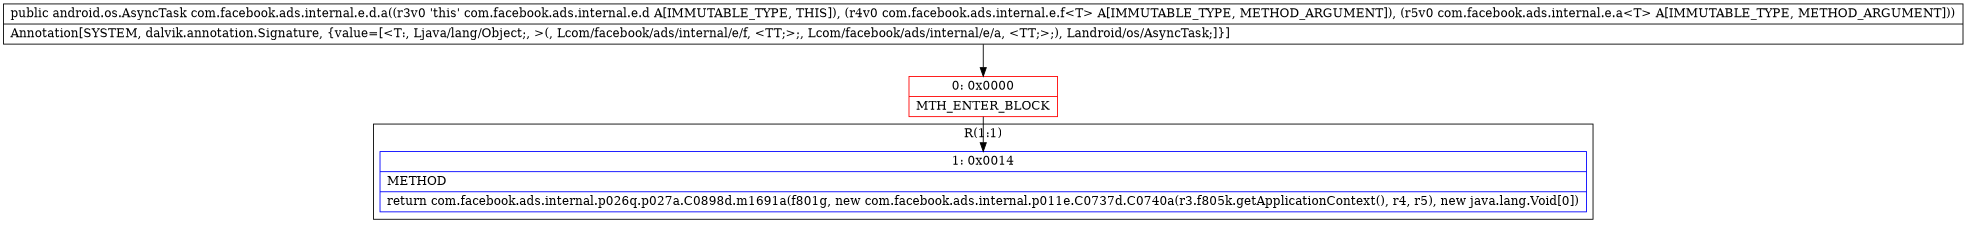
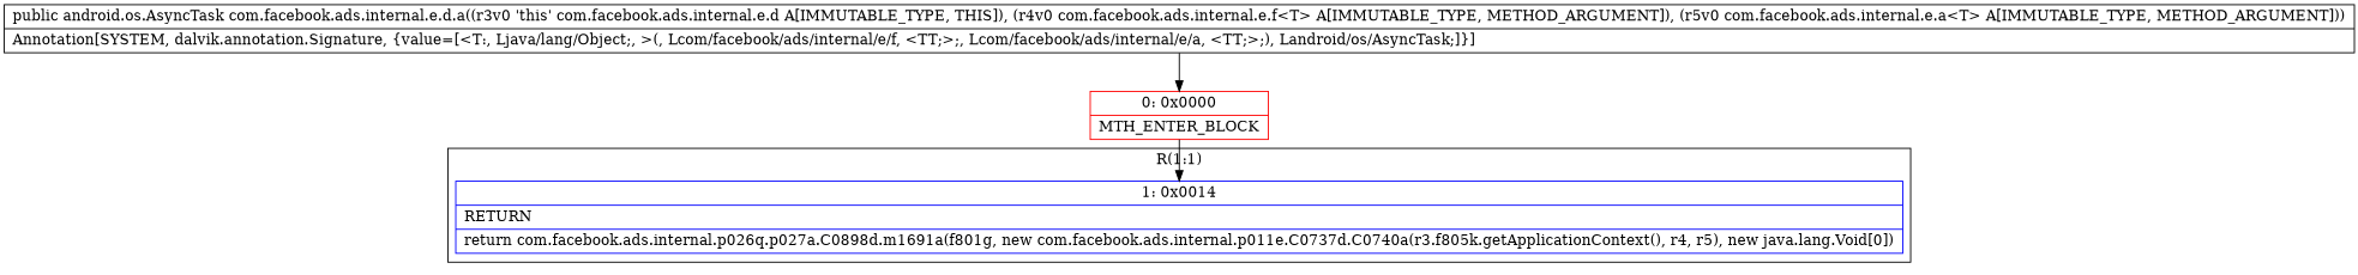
  digraph {
    node [shape=record]
-   n1 [color=blue label="{1\:\ 0x0014|METHOD\l|return com.facebook.ads.internal.p026q.p027a.C0898d.m1691a(f801g, new com.facebook.ads.internal.p011e.C0737d.C0740a(r3.f805k.getApplicationContext(), r4, r5), new java.lang.Void[0])\l}"]
+   n1 [color=blue label="{1\:\ 0x0014|RETURN\l|return com.facebook.ads.internal.p026q.p027a.C0898d.m1691a(f801g, new com.facebook.ads.internal.p011e.C0737d.C0740a(r3.f805k.getApplicationContext(), r4, r5), new java.lang.Void[0])\l}"]
    n2 [color=red label="{0\:\ 0x0000|MTH_ENTER_BLOCK\l}"]
    n3 [label="{public android.os.AsyncTask com.facebook.ads.internal.e.d.a((r3v0 'this' com.facebook.ads.internal.e.d A[IMMUTABLE_TYPE, THIS]), (r4v0 com.facebook.ads.internal.e.f\<T\> A[IMMUTABLE_TYPE, METHOD_ARGUMENT]), (r5v0 com.facebook.ads.internal.e.a\<T\> A[IMMUTABLE_TYPE, METHOD_ARGUMENT]))  | Annotation[SYSTEM, dalvik.annotation.Signature, \{value=[\<T:, Ljava\/lang\/Object;, \>(, Lcom\/facebook\/ads\/internal\/e\/f, \<TT;\>;, Lcom\/facebook\/ads\/internal\/e\/a, \<TT;\>;), Landroid\/os\/AsyncTask;]\}]\l}"]
    subgraph cluster_1 {
      label="R(1:1)"
      n1
    }
    n2 -> n1
    n3 -> n2
  }
